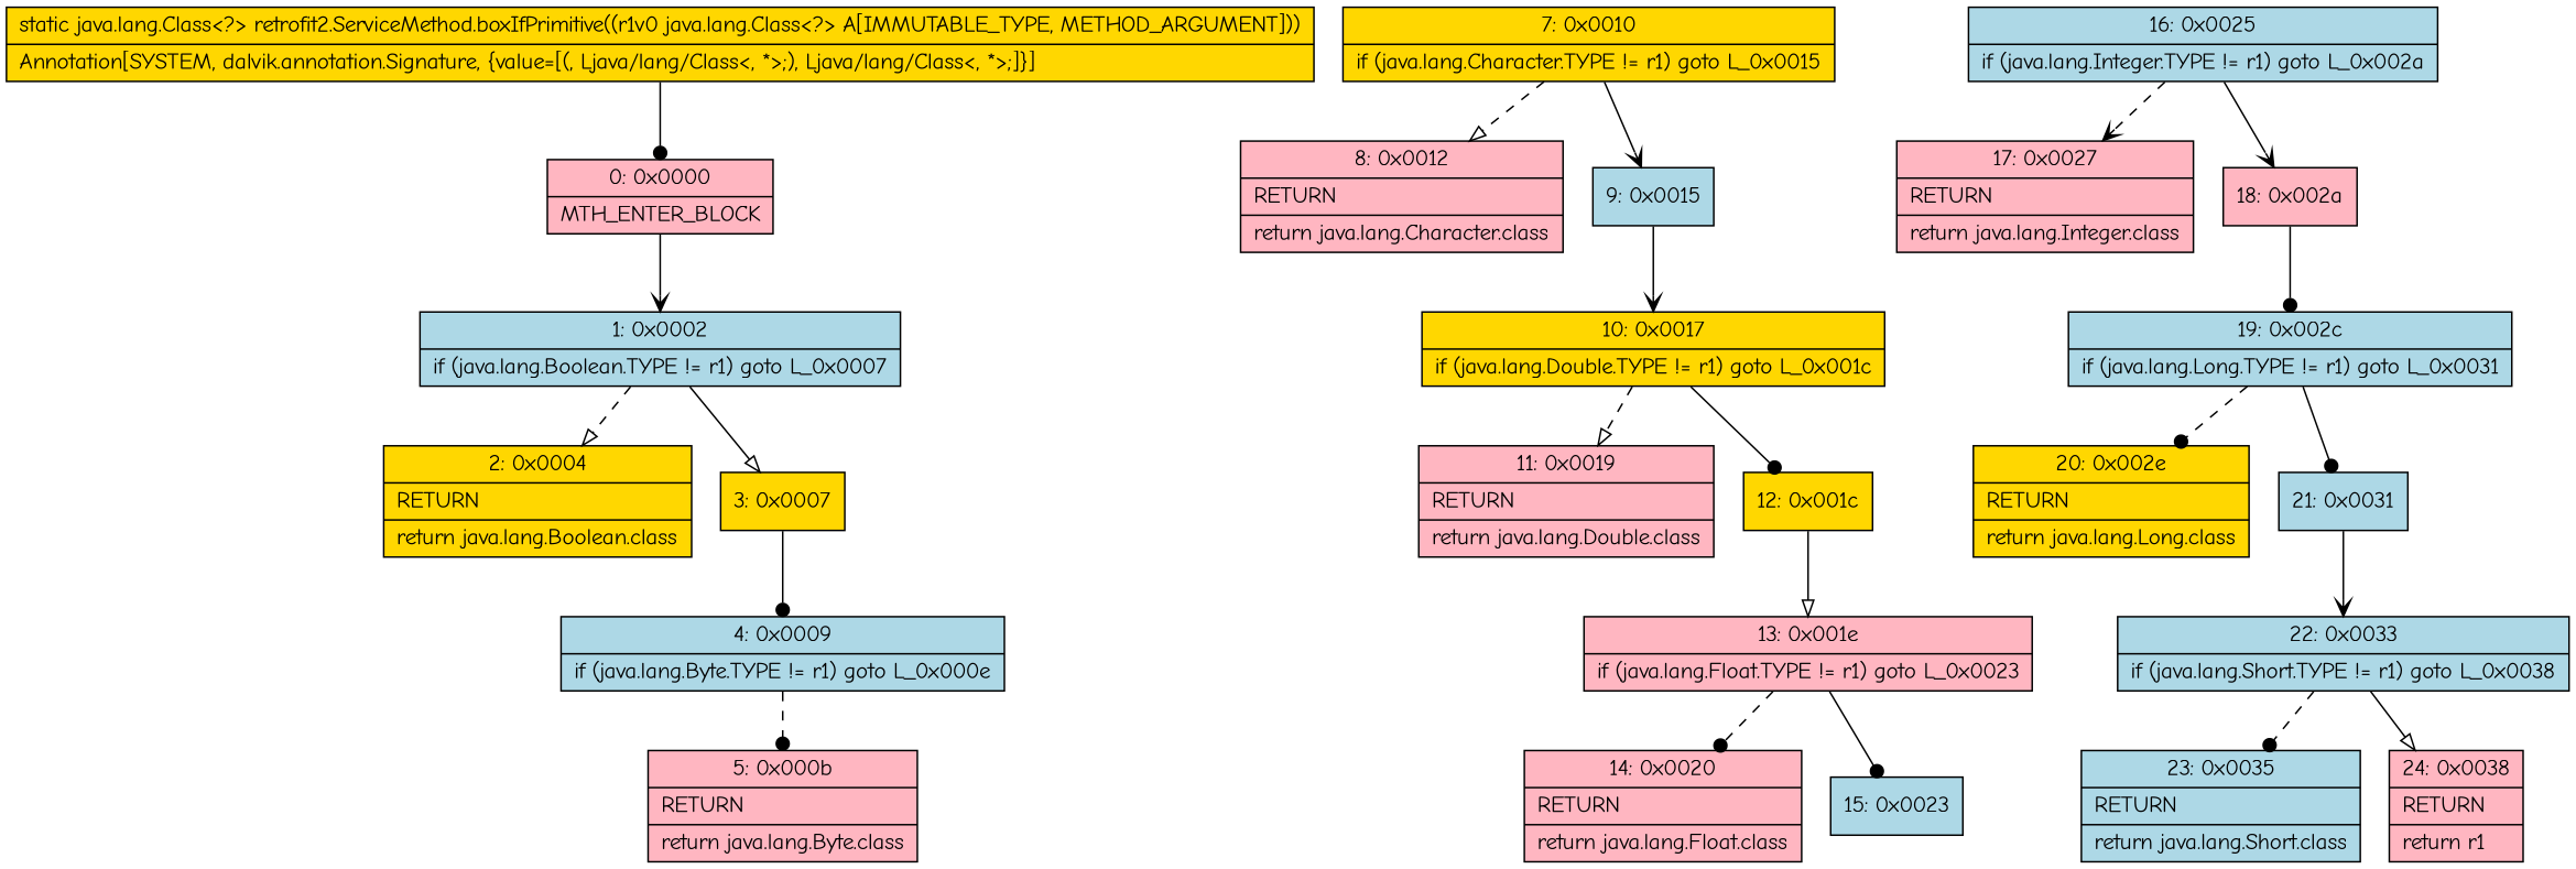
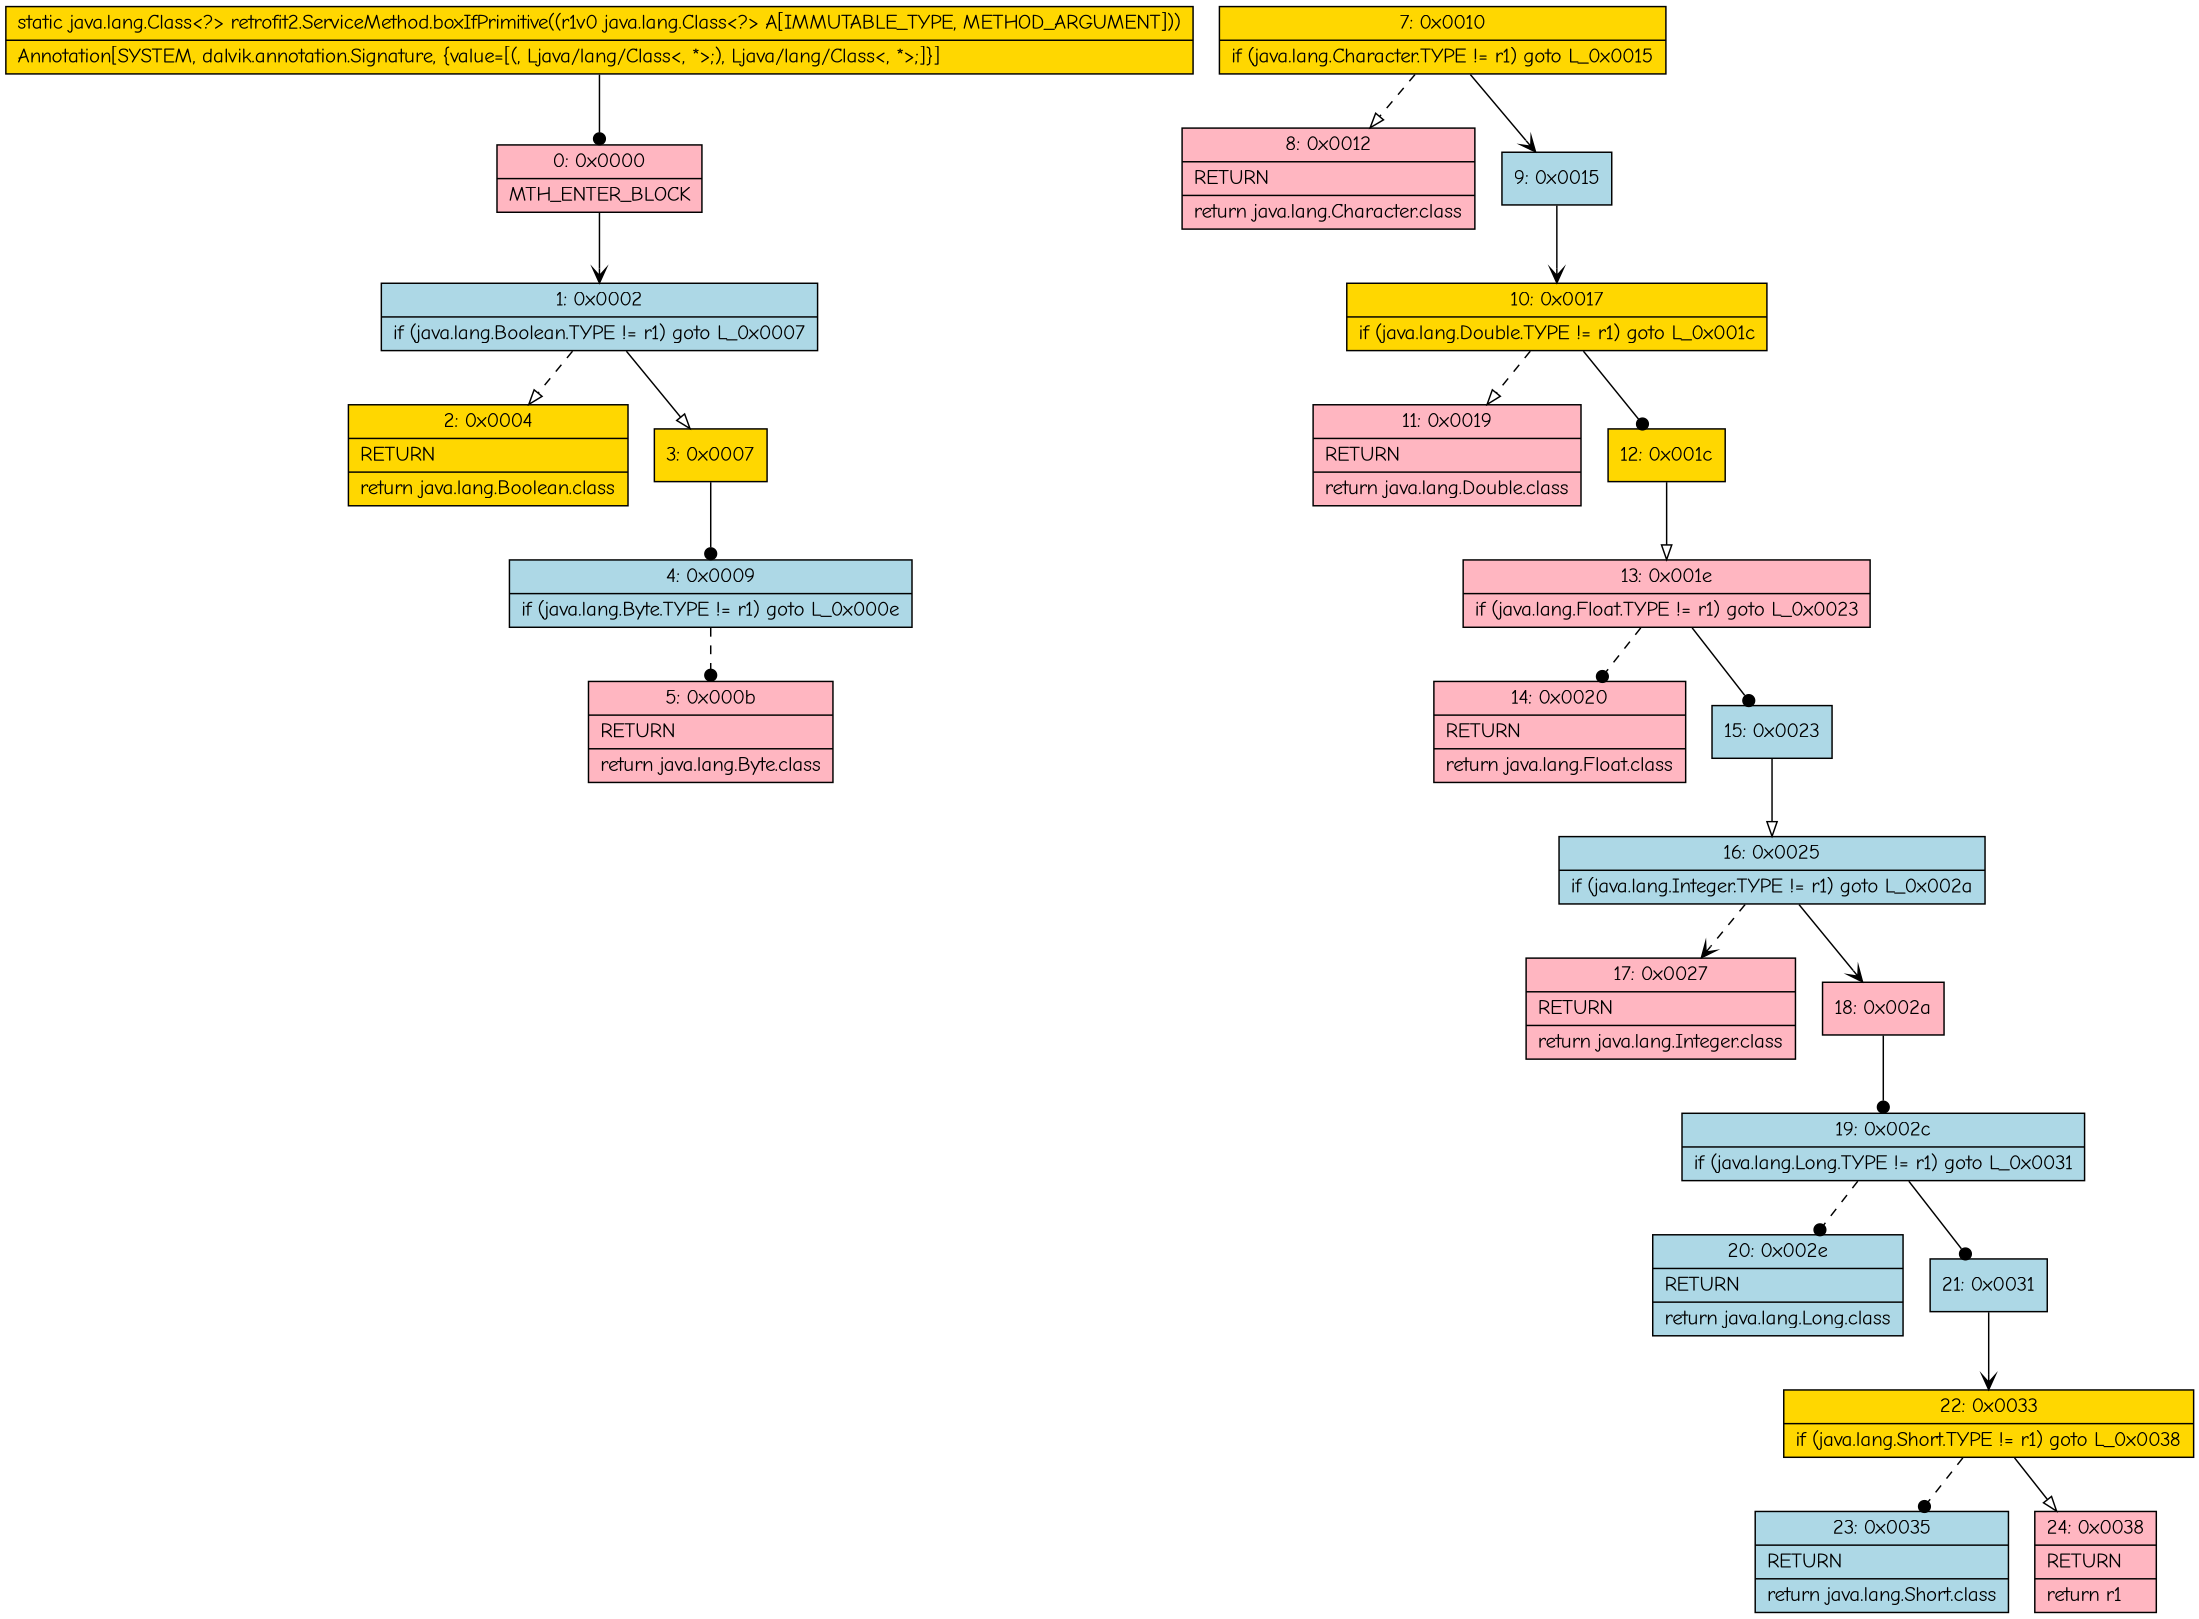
  digraph {
    fontname="Comic Neue"
    node [fillcolor=lightpink fontname="Comic Neue" shape=record style=filled]
    edge [arrowhead=dot fontname="Comic Neue"]
    n1 [label="{0\:\ 0x0000|MTH_ENTER_BLOCK\l}"]
    n2 [fillcolor=lightblue label="{1\:\ 0x0002|if (java.lang.Boolean.TYPE != r1) goto L_0x0007\l}"]
    n3 [fillcolor=gold label="{2\:\ 0x0004|RETURN\l|return java.lang.Boolean.class\l}"]
    n4 [fillcolor=gold label="{3\:\ 0x0007}"]
    n5 [fillcolor=lightblue label="{4\:\ 0x0009|if (java.lang.Byte.TYPE != r1) goto L_0x000e\l}"]
    n6 [label="{5\:\ 0x000b|RETURN\l|return java.lang.Byte.class\l}"]
    n7 [fillcolor=gold label="{7\:\ 0x0010|if (java.lang.Character.TYPE != r1) goto L_0x0015\l}"]
    n8 [label="{8\:\ 0x0012|RETURN\l|return java.lang.Character.class\l}"]
    n9 [fillcolor=lightblue label="{9\:\ 0x0015}"]
    n10 [fillcolor=gold label="{10\:\ 0x0017|if (java.lang.Double.TYPE != r1) goto L_0x001c\l}"]
    n11 [label="{11\:\ 0x0019|RETURN\l|return java.lang.Double.class\l}"]
    n12 [fillcolor=gold label="{12\:\ 0x001c}"]
    n13 [label="{13\:\ 0x001e|if (java.lang.Float.TYPE != r1) goto L_0x0023\l}"]
    n14 [label="{14\:\ 0x0020|RETURN\l|return java.lang.Float.class\l}"]
    n15 [fillcolor=lightblue label="{15\:\ 0x0023}"]
    n16 [fillcolor=lightblue label="{16\:\ 0x0025|if (java.lang.Integer.TYPE != r1) goto L_0x002a\l}"]
    n17 [label="{17\:\ 0x0027|RETURN\l|return java.lang.Integer.class\l}"]
    n18 [label="{18\:\ 0x002a}"]
    n19 [fillcolor=lightblue label="{19\:\ 0x002c|if (java.lang.Long.TYPE != r1) goto L_0x0031\l}"]
-   n20 [fillcolor=gold label="{20\:\ 0x002e|RETURN\l|return java.lang.Long.class\l}"]
+   n20 [fillcolor=lightblue label="{20\:\ 0x002e|RETURN\l|return java.lang.Long.class\l}"]
    n21 [fillcolor=lightblue label="{21\:\ 0x0031}"]
-   n22 [fillcolor=lightblue label="{22\:\ 0x0033|if (java.lang.Short.TYPE != r1) goto L_0x0038\l}"]
+   n22 [fillcolor=gold label="{22\:\ 0x0033|if (java.lang.Short.TYPE != r1) goto L_0x0038\l}"]
    n23 [fillcolor=lightblue label="{23\:\ 0x0035|RETURN\l|return java.lang.Short.class\l}"]
    n24 [label="{24\:\ 0x0038|RETURN\l|return r1\l}"]
    n25 [fillcolor=gold label="{static java.lang.Class\<?\> retrofit2.ServiceMethod.boxIfPrimitive((r1v0 java.lang.Class\<?\> A[IMMUTABLE_TYPE, METHOD_ARGUMENT]))  | Annotation[SYSTEM, dalvik.annotation.Signature, \{value=[(, Ljava\/lang\/Class\<, *\>;), Ljava\/lang\/Class\<, *\>;]\}]\l}"]
    n1 -> n2 [arrowhead=vee]
    n2 -> n3 [arrowhead=onormal style=dashed]
    n2 -> n4 [arrowhead=onormal]
    n4 -> n5
    n5 -> n6 [style=dashed]
    n7 -> n8 [arrowhead=onormal style=dashed]
    n7 -> n9 [arrowhead=vee]
    n9 -> n10 [arrowhead=vee]
    n10 -> n11 [arrowhead=onormal style=dashed]
    n10 -> n12
    n12 -> n13 [arrowhead=onormal]
    n13 -> n14 [style=dashed]
    n13 -> n15
+   n15 -> n16 [arrowhead=onormal]
    n16 -> n17 [arrowhead=vee style=dashed]
    n16 -> n18 [arrowhead=vee]
    n18 -> n19
    n19 -> n20 [style=dashed]
    n19 -> n21
    n21 -> n22 [arrowhead=vee]
    n22 -> n23 [style=dashed]
    n22 -> n24 [arrowhead=onormal]
    n25 -> n1
  }
